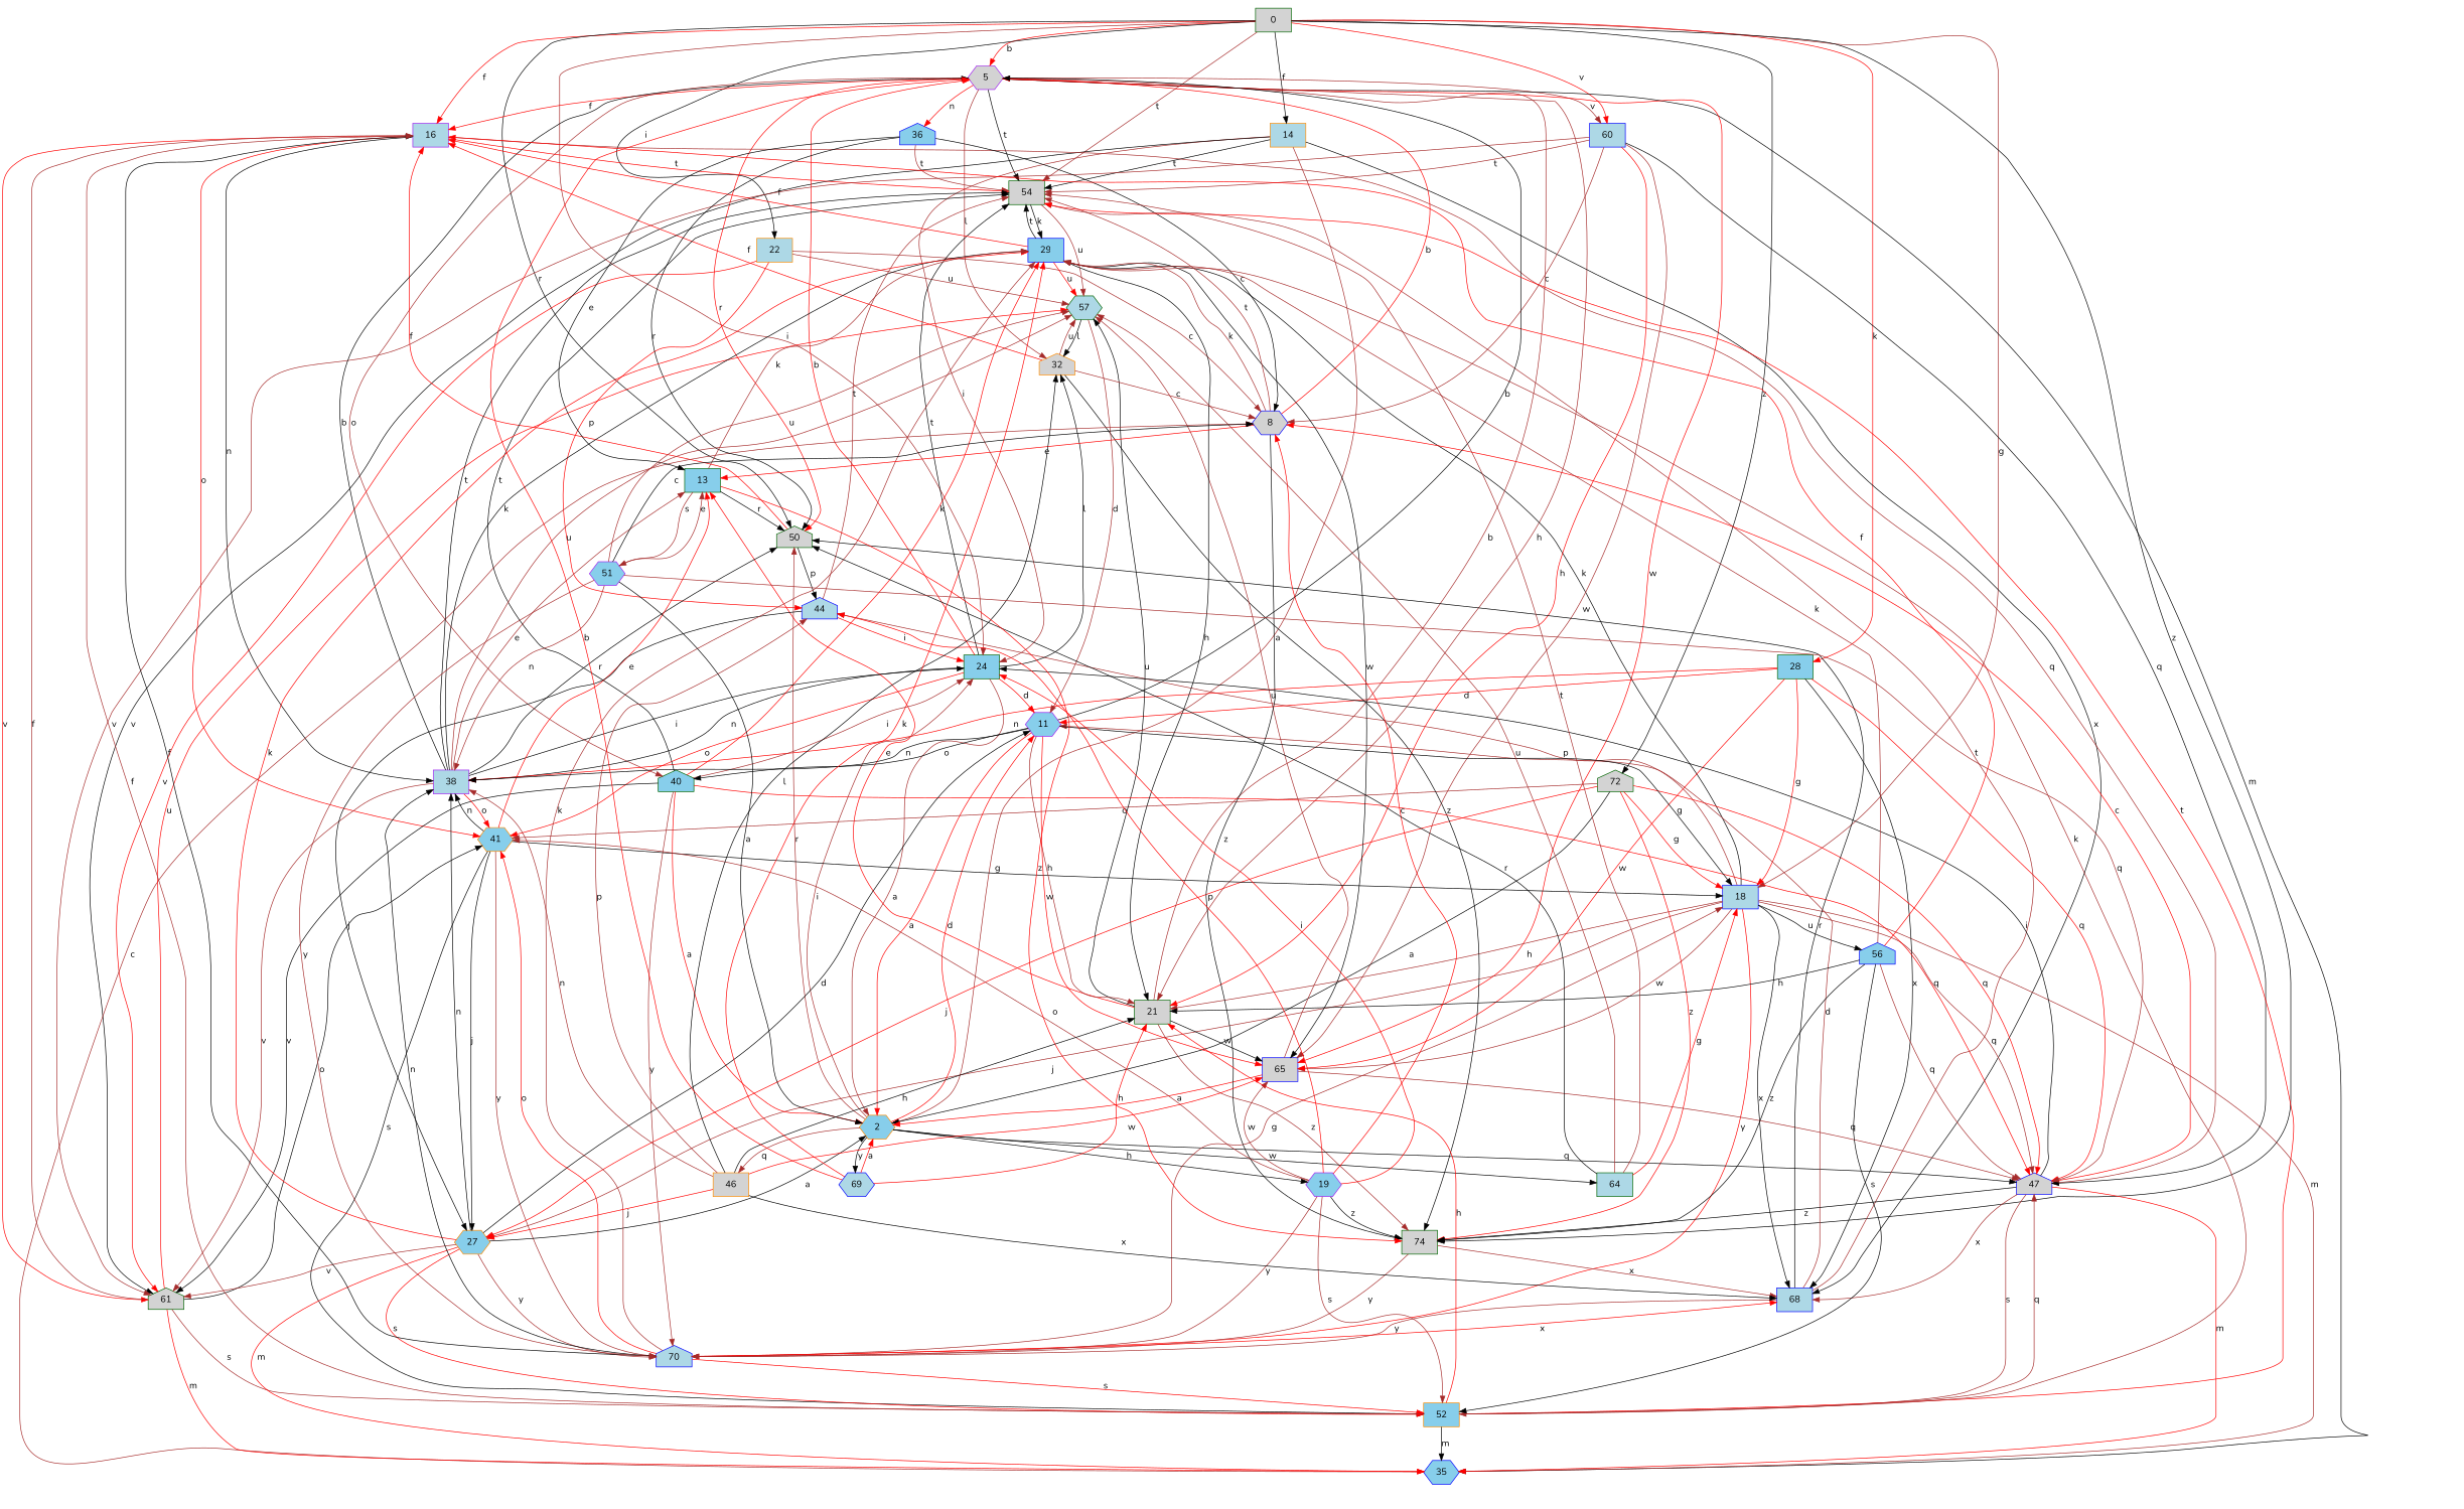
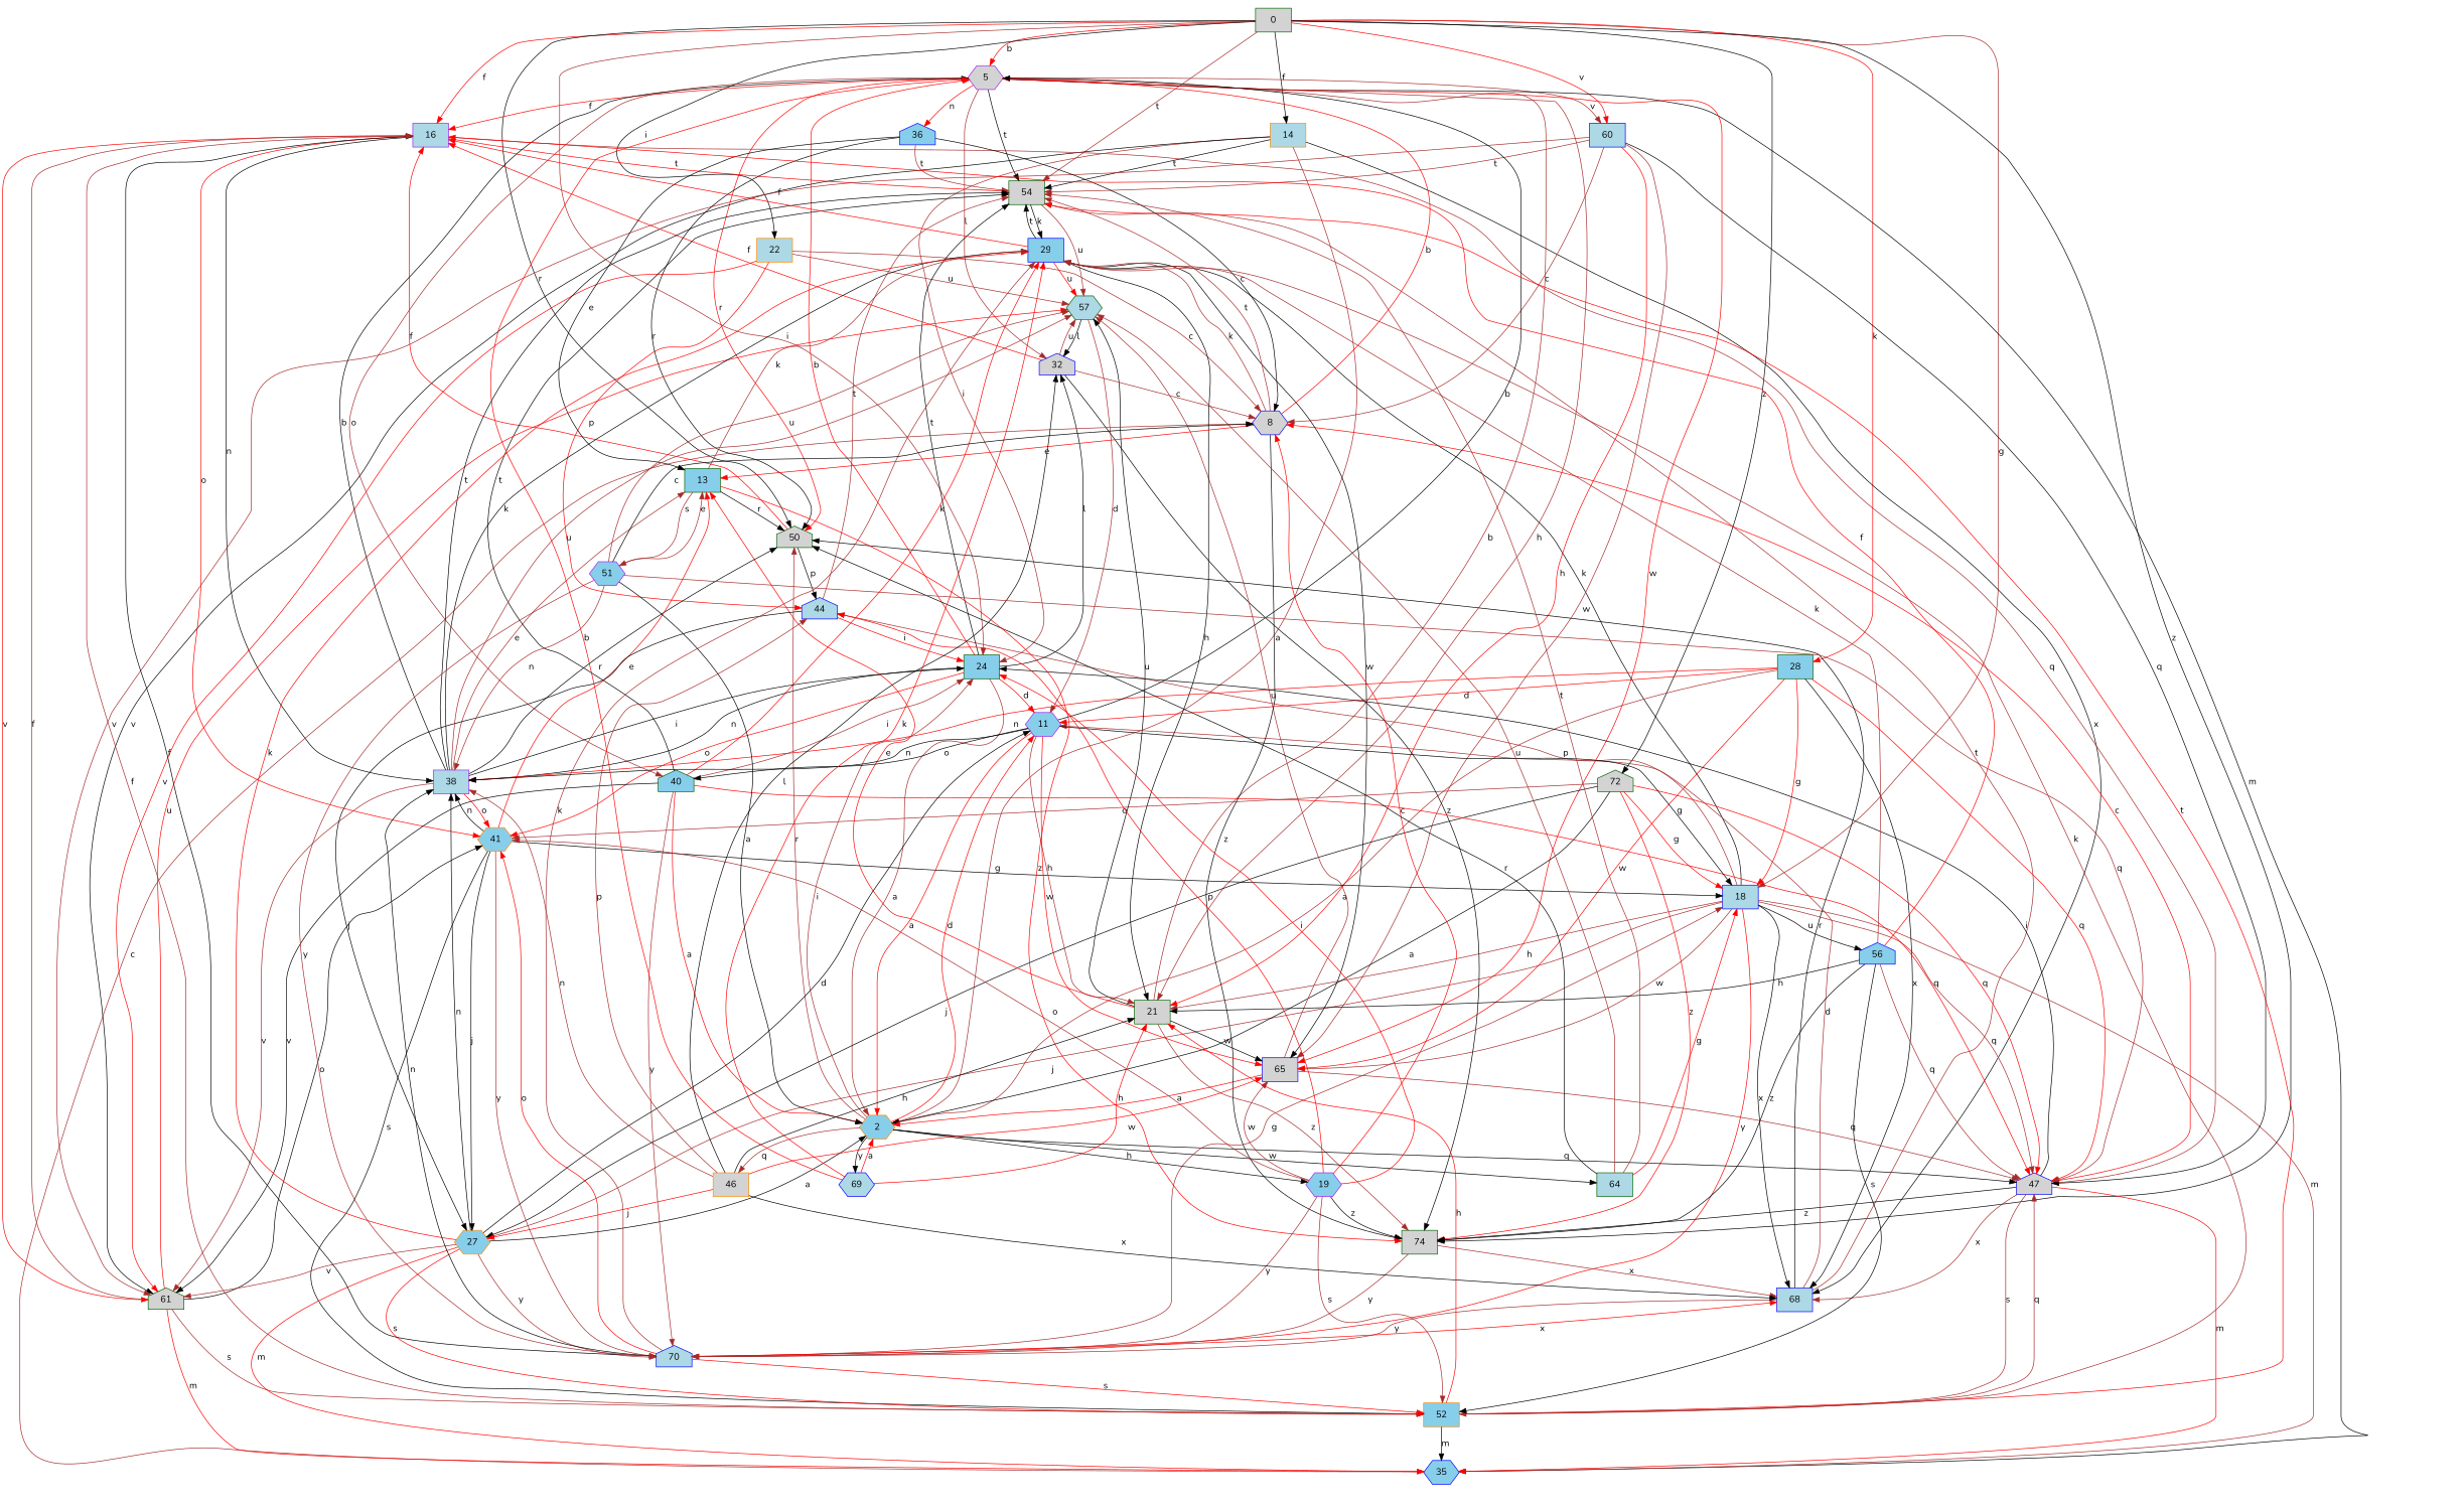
  strict digraph {
    fontname=Nunito
    node [color=blue fillcolor=skyblue fontname=Nunito shape=box style=filled]
    edge [color=brown fontname=Nunito]
    0 [color=darkgreen fillcolor=lightgrey]
    5 [color=purple fillcolor=lightgrey shape=hexagon]
    14 [color=darkorange fillcolor=lightblue]
    16 [color=purple fillcolor=lightblue]
    18 [fillcolor=lightblue]
    22 [color=darkorange fillcolor=lightblue]
    24 [color=darkgreen]
    28 [color=darkgreen]
    50 [color=darkgreen fillcolor=lightgrey shape=house]
    54 [color=darkgreen fillcolor=lightgrey]
    60 [fillcolor=lightblue]
    72 [color=darkgreen fillcolor=lightgrey shape=house]
    74 [color=darkgreen fillcolor=lightgrey]
    21 [color=darkgreen fillcolor=lightgrey]
-   32 [color=darkorange fillcolor=lightgrey shape=house]
+   32 [fillcolor=lightgrey shape=house]
    35 [shape=hexagon]
    36 [shape=house]
    40 [color=darkgreen shape=house]
    65 [fillcolor=lightgrey]
    2 [color=darkorange shape=hexagon]
    61 [color=darkgreen fillcolor=lightgrey shape=house]
    68 [fillcolor=lightblue]
    47 [fillcolor=lightgrey shape=house]
    38 [color=purple fillcolor=lightblue]
    41 [color=darkorange shape=hexagon]
    29
    27 [color=darkorange shape=hexagon]
    44 [fillcolor=lightblue shape=house]
    56 [shape=house]
    70 [fillcolor=lightblue shape=house]
    8 [fillcolor=lightgrey shape=hexagon]
    57 [color=darkgreen fillcolor=lightblue shape=hexagon]
    11 [color=purple shape=hexagon]
    19 [color=purple shape=hexagon]
    46 [color=darkorange fillcolor=lightgrey]
    64 [color=darkgreen fillcolor=lightblue]
    69 [fillcolor=lightblue shape=hexagon]
    52 [color=darkorange]
    13 [color=darkgreen]
    51 [color=purple shape=hexagon]
    0 -> 5 [color=red label=b]
    0 -> 14 [color=black label=f]
    0 -> 16 [color=red label=f]
    0 -> 18 [label=g]
    0 -> 22 [color=black label=i]
    0 -> 24 [label=i]
    0 -> 28 [color=red label=k]
    0 -> 50 [color=black label=r]
    0 -> 54 [label=t]
    0 -> 60 [color=red label=v]
    0 -> 72 [color=black label=z]
    0 -> 74 [color=black label=z]
    5 -> 16 [color=red label=f]
    5 -> 50 [color=red label=r]
    5 -> 54 [color=black label=t]
    5 -> 60 [label=v]
    5 -> 21 [label=h]
    5 -> 32 [label=l]
    5 -> 35 [color=black label=m]
    5 -> 36 [color=red label=n]
    5 -> 40 [label=o]
    5 -> 65 [color=red label=w]
    14 -> 24 [label=i]
    14 -> 54 [color=black label=t]
    14 -> 2 [label=a]
    14 -> 61 [color=black label=v]
    14 -> 68 [color=black label=x]
    16 -> 54 [color=red label=t]
    16 -> 61 [color=red label=v]
    16 -> 47 [label=q]
    16 -> 38 [color=black label=n]
    16 -> 41 [color=red label=o]
    18 -> 21 [label=h]
    18 -> 35 [label=m]
    18 -> 65 [label=w]
    18 -> 68 [color=black label=x]
    18 -> 47 [label=q]
    18 -> 29 [color=black label=k]
    18 -> 27 [label=j]
    18 -> 44 [label=p]
    18 -> 56 [color=black label=u]
    18 -> 70 [color=red label=y]
    22 -> 61 [color=red label=v]
    22 -> 44 [color=red label=p]
    22 -> 8 [label=c]
    22 -> 57 [label=u]
    24 -> 5 [color=red label=b]
    24 -> 54 [color=black label=t]
    24 -> 32 [color=black label=l]
    24 -> 2 [label=a]
    24 -> 38 [color=black label=n]
    24 -> 41 [color=red label=o]
    24 -> 11 [color=red label=d]
    28 -> 18 [color=red label=g]
    28 -> 65 [color=red label=w]
+   28 -> 2 [label=a]
    28 -> 68 [color=black label=x]
    28 -> 47 [color=red label=q]
    28 -> 38 [color=red label=n]
    28 -> 11 [color=red label=d]
    50 -> 16 [color=red label=f]
    50 -> 44 [color=black label=p]
    54 -> 29 [color=black label=k]
    54 -> 57 [label=u]
    60 -> 54 [label=t]
    60 -> 21 [color=red label=h]
    60 -> 65 [label=w]
    60 -> 61 [label=v]
    60 -> 47 [color=black label=q]
    60 -> 8 [label=c]
    72 -> 18 [color=red label=g]
    72 -> 74 [color=red label=z]
    72 -> 2 [color=black label=a]
    72 -> 47 [color=red label=q]
    72 -> 41 [label=o]
-   72 -> 27 [color=red label=j]
+   72 -> 27 [color=black label=j]
    74 -> 68 [label=x]
    74 -> 70 [label=y]
    21 -> 5 [label=b]
    21 -> 74 [label=z]
    21 -> 65 [color=black label=w]
    21 -> 57 [color=black label=u]
    21 -> 13 [color=red label=e]
    32 -> 16 [color=red label=f]
    32 -> 74 [color=black label=z]
    32 -> 8 [label=c]
    32 -> 57 [label=u]
    35 -> 8 [label=c]
    36 -> 50 [color=black label=r]
    36 -> 54 [label=t]
    36 -> 8 [color=black label=c]
    36 -> 13 [color=black label=e]
    40 -> 24 [label=i]
    40 -> 54 [color=black label=t]
    40 -> 2 [color=red label=a]
    40 -> 61 [color=black label=v]
    40 -> 47 [color=red label=q]
    40 -> 29 [color=red label=k]
    40 -> 70 [label=y]
    65 -> 2 [color=red label=a]
    65 -> 47 [label=q]
    65 -> 57 [label=u]
    2 -> 24 [label=i]
    2 -> 50 [label=r]
    2 -> 47 [color=black label=q]
    2 -> 11 [color=red label=d]
    2 -> 19 [color=black label=h]
    2 -> 46 [label=q]
    2 -> 64 [color=black label=w]
    2 -> 69 [color=black label=y]
    61 -> 16 [label=f]
    61 -> 35 [color=red label=m]
    61 -> 41 [color=black label=o]
    61 -> 57 [color=red label=u]
    61 -> 52 [label=s]
    68 -> 50 [color=black label=r]
    68 -> 54 [label=t]
    68 -> 70 [label=y]
    68 -> 11 [label=d]
    47 -> 24 [color=black label=i]
    47 -> 74 [color=black label=z]
    47 -> 35 [color=red label=m]
    47 -> 68 [label=x]
    47 -> 8 [color=red label=c]
    47 -> 52 [label=s]
    38 -> 5 [color=black label=b]
    38 -> 24 [color=black label=i]
    38 -> 50 [color=black label=r]
    38 -> 54 [color=black label=t]
    38 -> 61 [label=v]
    38 -> 41 [color=red label=o]
    38 -> 29 [color=black label=k]
    38 -> 57 [label=u]
    38 -> 13 [label=e]
    41 -> 18 [color=black label=g]
    41 -> 38 [color=black label=n]
    41 -> 27 [color=black label=j]
    41 -> 70 [label=y]
    41 -> 52 [color=black label=s]
    41 -> 13 [color=red label=e]
    29 -> 16 [color=red label=f]
    29 -> 54 [color=black label=t]
    29 -> 21 [color=black label=h]
    29 -> 65 [color=black label=w]
    29 -> 57 [color=red label=u]
    27 -> 35 [color=red label=m]
    27 -> 2 [color=black label=a]
    27 -> 61 [label=v]
    27 -> 38 [color=black label=n]
    27 -> 29 [color=red label=k]
    27 -> 70 [label=y]
    27 -> 11 [color=black label=d]
    27 -> 52 [color=red label=s]
    44 -> 24 [color=red label=i]
    44 -> 54 [label=t]
    44 -> 27 [color=black label=j]
    56 -> 16 [color=red label=f]
    56 -> 74 [color=black label=z]
    56 -> 21 [color=black label=h]
    56 -> 47 [label=q]
    56 -> 29 [label=k]
    56 -> 52 [color=black label=s]
    70 -> 16 [color=black label=f]
    70 -> 18 [label=g]
    70 -> 68 [color=red label=x]
    70 -> 38 [color=black label=n]
    70 -> 41 [color=red label=o]
    70 -> 29 [label=k]
    70 -> 52 [color=red label=s]
    8 -> 5 [color=red label=b]
    8 -> 54 [label=t]
    8 -> 74 [color=black label=z]
    8 -> 29 [label=k]
    8 -> 13 [color=red label=e]
    57 -> 32 [color=black label=l]
    57 -> 11 [label=d]
    11 -> 5 [color=black label=b]
    11 -> 18 [color=black label=g]
    11 -> 21 [label=h]
    11 -> 40 [color=black label=o]
    11 -> 65 [color=red label=w]
    11 -> 2 [color=red label=a]
    11 -> 38 [color=black label=n]
    19 -> 24 [color=red label=i]
    19 -> 74 [color=black label=z]
    19 -> 65 [label=w]
    19 -> 41 [label=o]
    19 -> 44 [color=red label=p]
    19 -> 70 [label=y]
    19 -> 8 [color=red label=c]
    19 -> 52 [label=s]
    46 -> 21 [color=black label=h]
    46 -> 32 [color=black label=l]
    46 -> 65 [color=red label=w]
    46 -> 68 [color=black label=x]
    46 -> 38 [label=n]
    46 -> 27 [color=red label=j]
    46 -> 44 [label=p]
    64 -> 18 [color=red label=g]
    64 -> 50 [color=black label=r]
    64 -> 54 [label=t]
    64 -> 57 [label=u]
    69 -> 5 [color=red label=b]
    69 -> 21 [color=red label=h]
    69 -> 2 [color=red label=a]
    69 -> 29 [color=red label=k]
    52 -> 16 [label=f]
    52 -> 54 [color=red label=t]
    52 -> 21 [color=red label=h]
    52 -> 35 [color=black label=m]
    52 -> 47 [label=q]
    52 -> 29 [label=k]
    13 -> 50 [color=black label=r]
    13 -> 74 [color=red label=z]
    13 -> 29 [label=k]
    13 -> 51 [label=s]
    51 -> 2 [color=black label=a]
    51 -> 47 [label=q]
    51 -> 38 [label=n]
    51 -> 70 [label=y]
    51 -> 8 [color=black label=c]
    51 -> 57 [label=u]
    51 -> 13 [label=e]
  }
